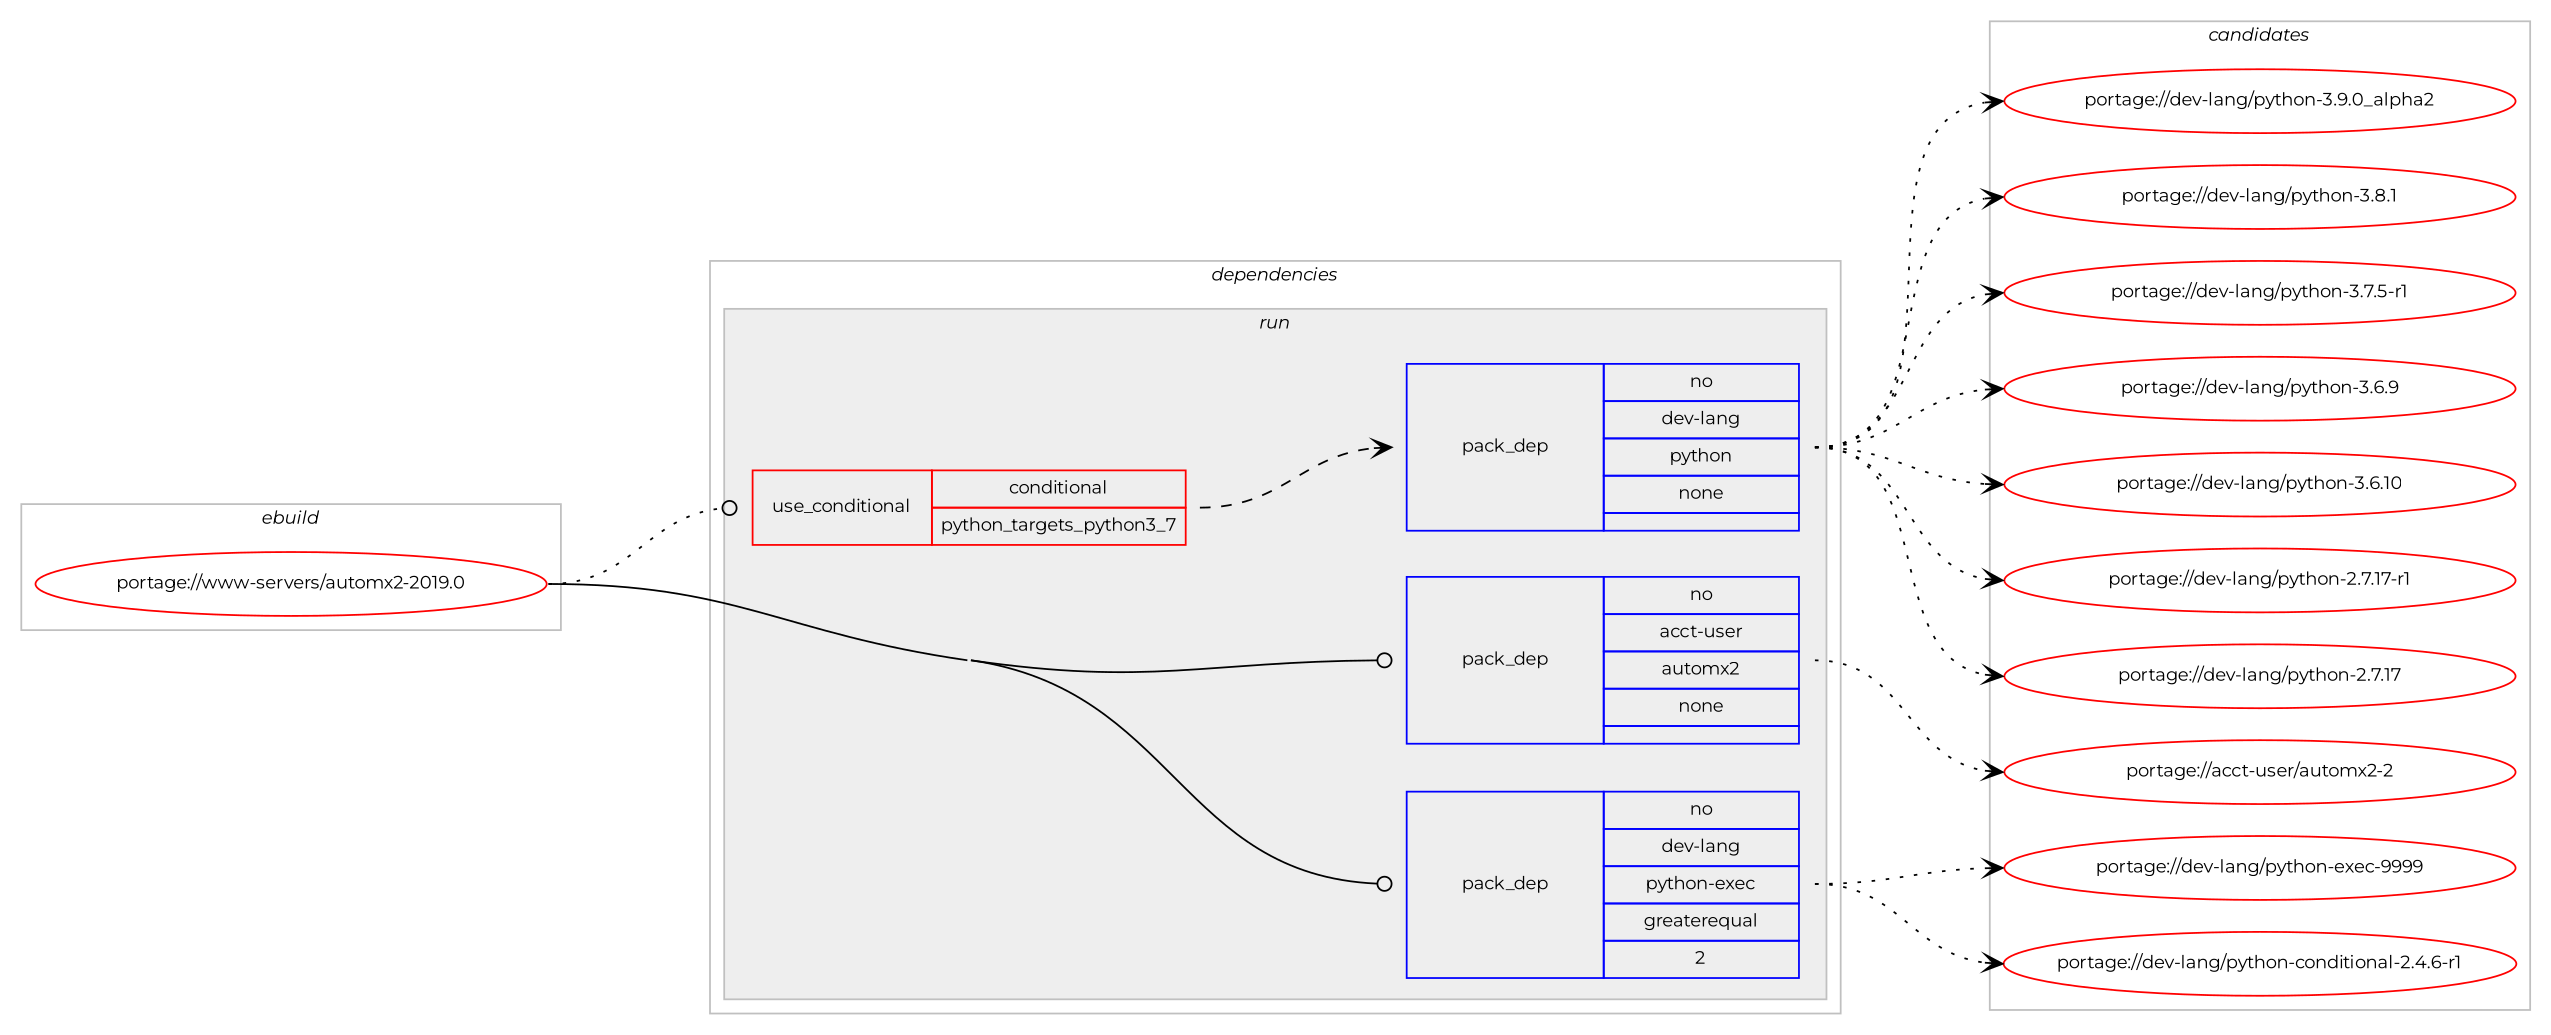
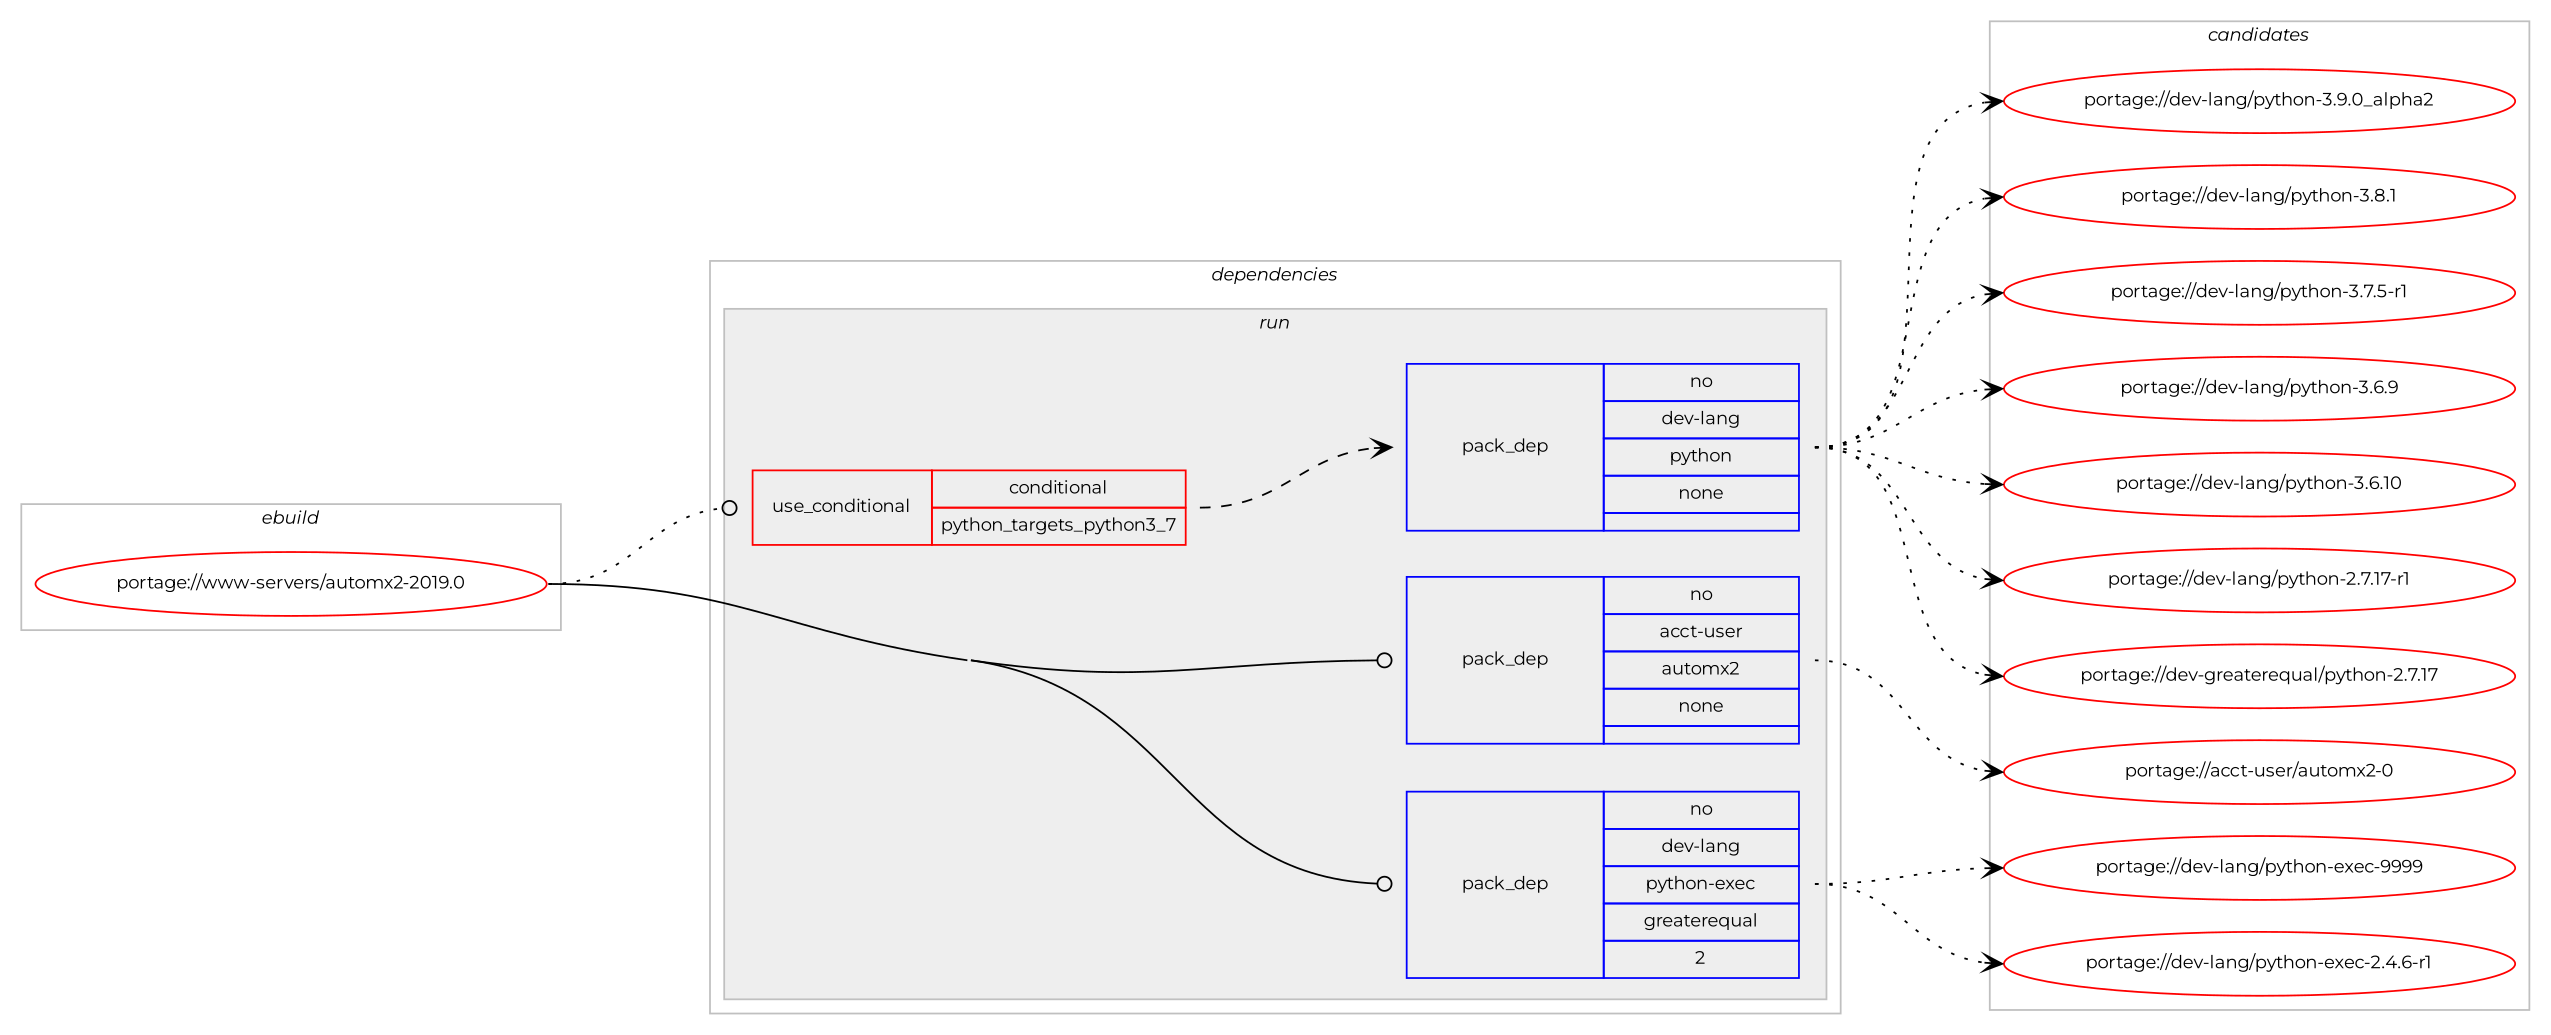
  digraph {
    compound=true
    concentrate=true
    fontname=Montserrat
    fontsize=10
    newrank=true
    rankdir=LR
    ranksep=1.5
    node [color=red fontname=Montserrat fontsize=10]
    edge [arrowhead=vee fontname=Montserrat headport=w style=dotted tailport=e weight=100]
    n1 [label="portage://www-servers/automx2-2019.0" width=4]
    n2 [color=blue label=<<TABLE BORDER="0" CELLBORDER="1" CELLSPACING="0" CELLPADDING="4" WIDTH="220"><TR><TD ROWSPAN="6" CELLPADDING="30">pack_dep</TD></TR><TR><TD WIDTH="110">no</TD></TR><TR><TD>dev-lang</TD></TR><TR><TD>python</TD></TR><TR><TD>none</TD></TR><TR><TD></TD></TR></TABLE>> shape=none]
    n3 [label=<<TABLE BORDER="0" CELLBORDER="1" CELLSPACING="0" CELLPADDING="4"><TR><TD ROWSPAN="3" CELLPADDING="10">use_conditional</TD></TR><TR><TD>conditional</TD></TR><TR><TD>python_targets_python3_7</TD></TR></TABLE>> shape=none]
    n4 [color=blue label=<<TABLE BORDER="0" CELLBORDER="1" CELLSPACING="0" CELLPADDING="4" WIDTH="220"><TR><TD ROWSPAN="6" CELLPADDING="30">pack_dep</TD></TR><TR><TD WIDTH="110">no</TD></TR><TR><TD>acct-user</TD></TR><TR><TD>automx2</TD></TR><TR><TD>none</TD></TR><TR><TD></TD></TR></TABLE>> shape=none]
    n5 [color=blue label=<<TABLE BORDER="0" CELLBORDER="1" CELLSPACING="0" CELLPADDING="4" WIDTH="220"><TR><TD ROWSPAN="6" CELLPADDING="30">pack_dep</TD></TR><TR><TD WIDTH="110">no</TD></TR><TR><TD>dev-lang</TD></TR><TR><TD>python-exec</TD></TR><TR><TD>greaterequal</TD></TR><TR><TD>2</TD></TR></TABLE>> shape=none]
    n6 [label="portage://dev-lang/python-3.9.0_alpha2" width=4]
    n7 [label="portage://dev-lang/python-3.8.1" width=4]
    n8 [label="portage://dev-lang/python-3.7.5-r1" width=4]
    n9 [label="portage://dev-lang/python-3.6.9" width=4]
    n10 [label="portage://dev-lang/python-3.6.10" width=4]
    n11 [label="portage://dev-lang/python-2.7.17-r1" width=4]
-   n12 [label="portage://dev-lang/python-2.7.17" width=4]
-   n13 [label="portage://acct-user/automx2-2" width=4]
+   n12 [label="portage://dev-greaterequal/python-2.7.17" width=4]
+   n13 [label="portage://acct-user/automx2-0" width=4]
    n14 [label="portage://dev-lang/python-exec-9999" width=4]
-   n15 [label="portage://dev-lang/python-conditional-2.4.6-r1" width=4]
+   n15 [label="portage://dev-lang/python-exec-2.4.6-r1" width=4]
    subgraph cluster_1 {
      color=gray
      label=<<i>ebuild</i>>
      n1
    }
    subgraph cluster_2 {
      color=gray
      label=<<i>dependencies</i>>
      subgraph cluster_3 {
        color=gray
        fillcolor="#eeeeee"
        label=<<i>compile</i>>
        style=filled
      }
      subgraph cluster_4 {
        color=gray
        fillcolor="#eeeeee"
        label=<<i>compile and run</i>>
        style=filled
      }
      subgraph cluster_5 {
        color=gray
        fillcolor="#eeeeee"
        label=<<i>run</i>>
        style=filled
        subgraph sub_6 {
          color=gray
          fillcolor="#eeeeee"
          label=<<i>run</i>>
          style=filled
          n3
          subgraph sub_7 {
            color=gray
            fillcolor="#eeeeee"
            label=<<i>run</i>>
            style=filled
            n2
          }
        }
        subgraph sub_8 {
          color=gray
          fillcolor="#eeeeee"
          label=<<i>run</i>>
          style=filled
          n4
        }
        subgraph sub_9 {
          color=gray
          fillcolor="#eeeeee"
          label=<<i>run</i>>
          style=filled
          n5
        }
      }
    }
    subgraph cluster_10 {
      color=gray
      label=<<i>candidates</i>>
      rank=same
      subgraph sub_11 {
        color=black
        label=<<i>candidates</i>>
        nodesep=1
        rank=same
        n6
        n7
        n8
        n9
        n10
        n11
        n12
      }
      subgraph sub_12 {
        color=black
        label=<<i>candidates</i>>
        nodesep=1
        rank=same
        n13
      }
      subgraph sub_13 {
        color=black
        label=<<i>candidates</i>>
        nodesep=1
        rank=same
        n14
        n15
      }
    }
    n1 -> n3 [arrowhead=odot weight=20]
    n1 -> n4 [arrowhead=odot style=solid weight=20]
    n1 -> n5 [arrowhead=odot style=solid weight=20]
    n2 -> n6
    n2 -> n7
    n2 -> n8
    n2 -> n9
    n2 -> n10
    n2 -> n11
    n2 -> n12
    n3 -> n2 [style=dashed weight=20]
    n4 -> n13
    n5 -> n14
    n5 -> n15
  }
